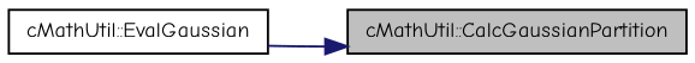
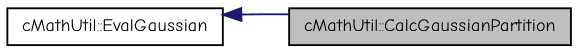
  digraph {
    rankdir=RL
    fontname="Comic Neue"
    node [color=black fontname="Comic Neue" fontsize=10 shape=record style=filled]
    n1 [fillcolor=grey75 fontcolor=black height=0.2 label="cMathUtil::CalcGaussianPartition" width=0.4]
    n2 [fillcolor=white height=0.2 label="cMathUtil::EvalGaussian" width=0.4]
-   n1 -> n2 [color=midnightblue dir=back fontname="Comic Neue" fontsize=10 labelfontname=Helvetica labelfontsize=10 style=solid]
+   n2 -> n1 [color=midnightblue dir=back fontname="Comic Neue" fontsize=10 labelfontname=Helvetica labelfontsize=10 style=solid]
  }
